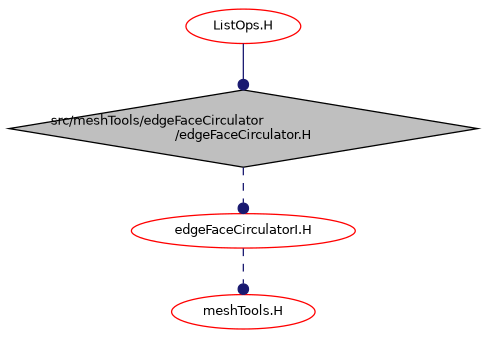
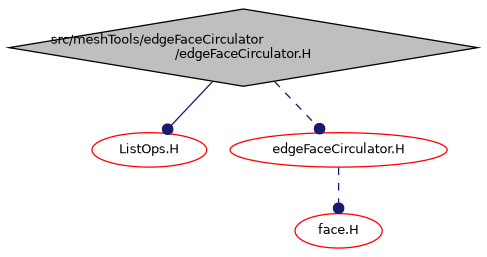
  digraph {
    node [color=red fontname=Helvetica fontsize=10 shape=ellipse]
    edge [arrowhead=dot color=midnightblue fontname=Helvetica fontsize=10 labelfontname=Helvetica labelfontsize=10 style=dashed]
    n1 [color=black fillcolor=grey75 fontcolor=black height=0.2 label="src/meshTools/edgeFaceCirculator\l/edgeFaceCirculator.H" shape=diamond style=filled width=0.4]
    n2 [height=0.2 label="ListOps.H" width=0.4]
-   n3 [height=0.2 label="edgeFaceCirculatorI.H" width=0.4]
-   n4 [height=0.2 label="meshTools.H" width=0.4]
-   n2 -> n1 [style=solid]
+   n3 [height=0.2 label="edgeFaceCirculator.H" width=0.4]
+   n4 [height=0.2 label="face.H" width=0.4]
+   n1 -> n2 [style=solid]
    n1 -> n3
    n3 -> n4
  }
